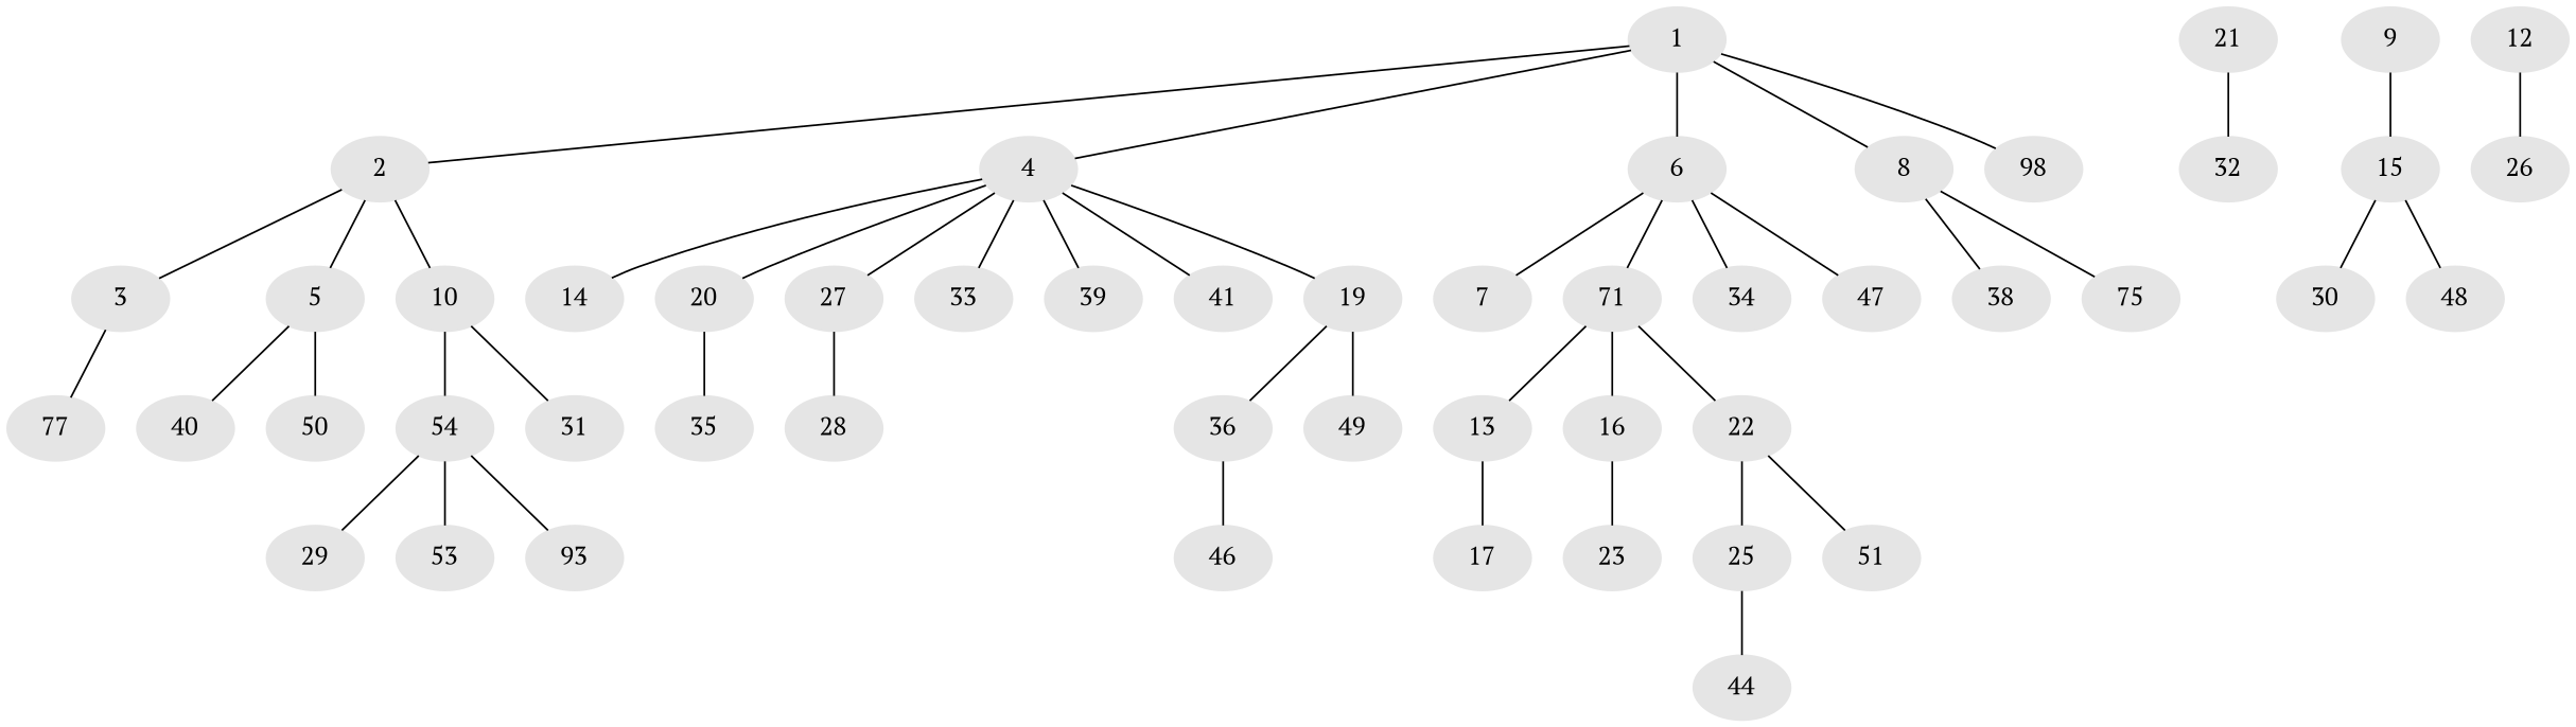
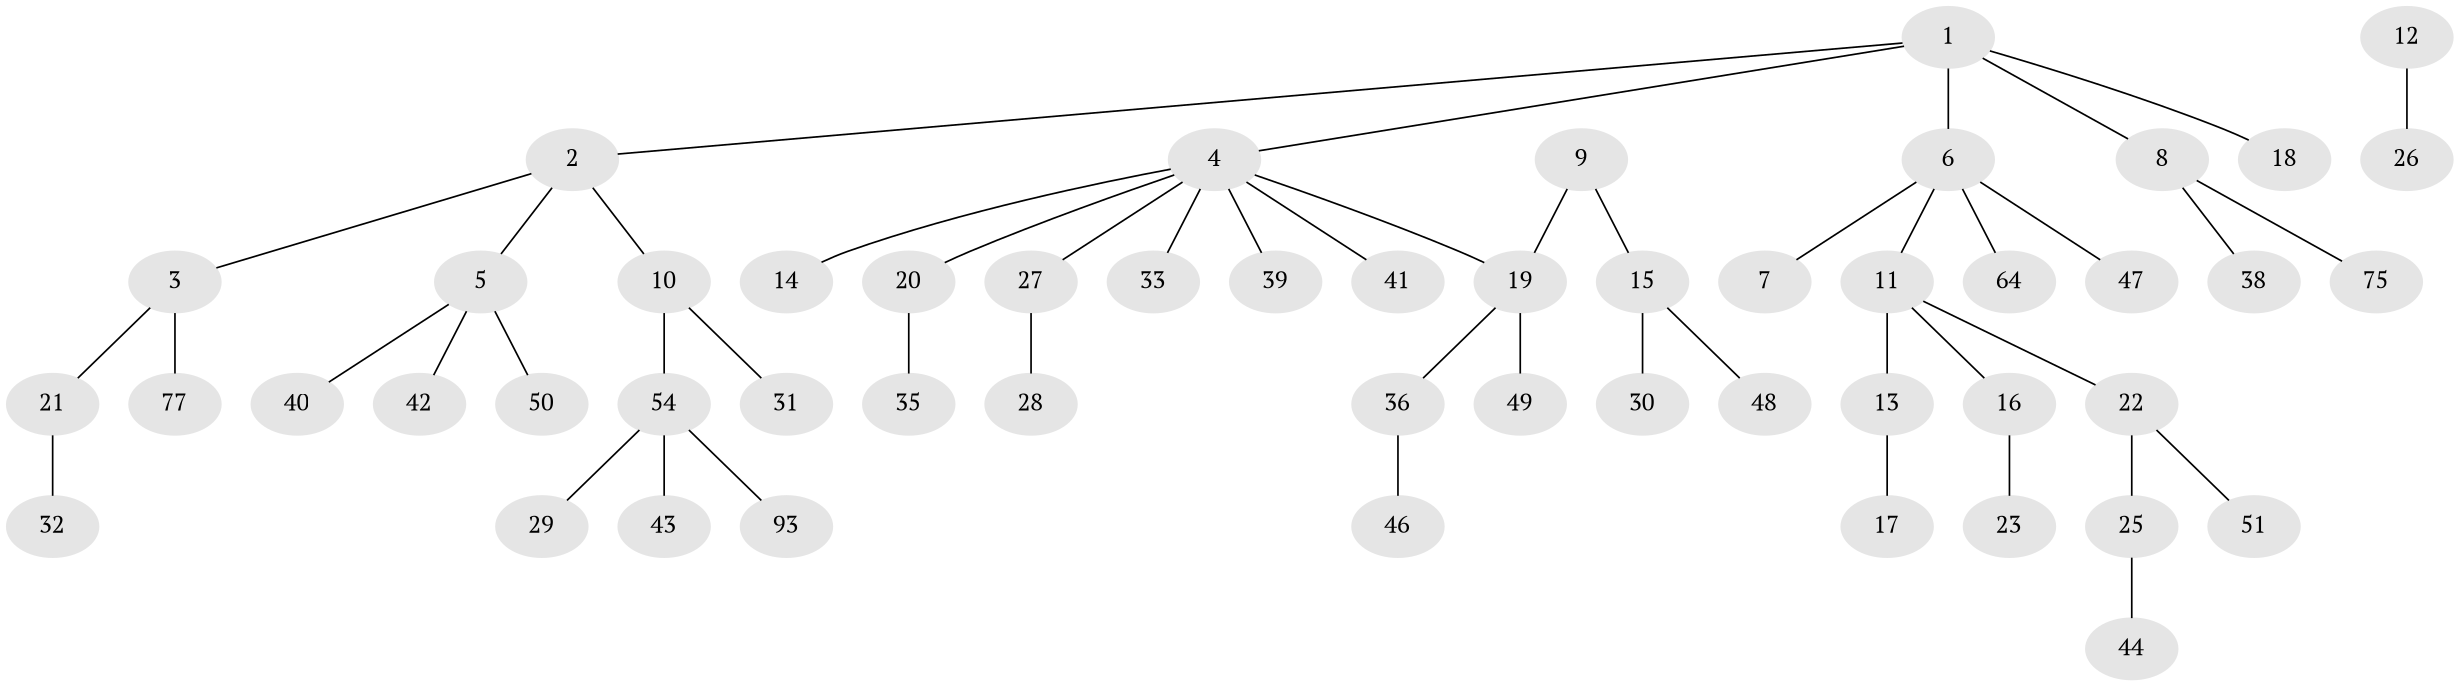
  graph {
    fontname="PT Serif"
    node [color=gray90 fontname="PT Serif" style=filled]
    edge [fontname="PT Serif" weight=1.0]
    1
    2
    4
    6
    8
-   18 [label=98]
+   18
    3
    5
    10
    14
    20
    27
    33
    39
    41
    19
    7
-   11 [label=71]
-   34
+   11
+   34 [label=64]
    47
    38
    n22 [label=75]
    21
    n24 [label=77]
    40
+   42
    50
    n28 [label=54]
    31
    32
    9
    15
    35
    28
    13
    16
    22
    30
    48
    36
    49
    12
    26
    29
-   43 [label=53]
+   43
    n46 [label=93]
    17
    23
    25
    51
    46
    44
    1 -- 2
    1 -- 4
    1 -- 6
    1 -- 8
    1 -- 18
    2 -- 3
    2 -- 5
    2 -- 10
    4 -- 14
    4 -- 20
    4 -- 27
    4 -- 33
    4 -- 39
    4 -- 41
    4 -- 19
    6 -- 7
    6 -- 11
    6 -- 34
    6 -- 47
    8 -- 38
    8 -- n22
+   3 -- 21
    3 -- n24
    5 -- 40
+   5 -- 42
    5 -- 50
    10 -- n28
    10 -- 31
    20 -- 35
    27 -- 28
    19 -- 36
    19 -- 49
    11 -- 13
    11 -- 16
    11 -- 22
    21 -- 32 [weight=2.0]
    n28 -- 29
    n28 -- 43
    n28 -- n46
+   9 -- 19
    9 -- 15
    15 -- 30
    15 -- 48
    13 -- 17
    16 -- 23
    22 -- 25
    22 -- 51
    36 -- 46
    12 -- 26
    25 -- 44
  }
